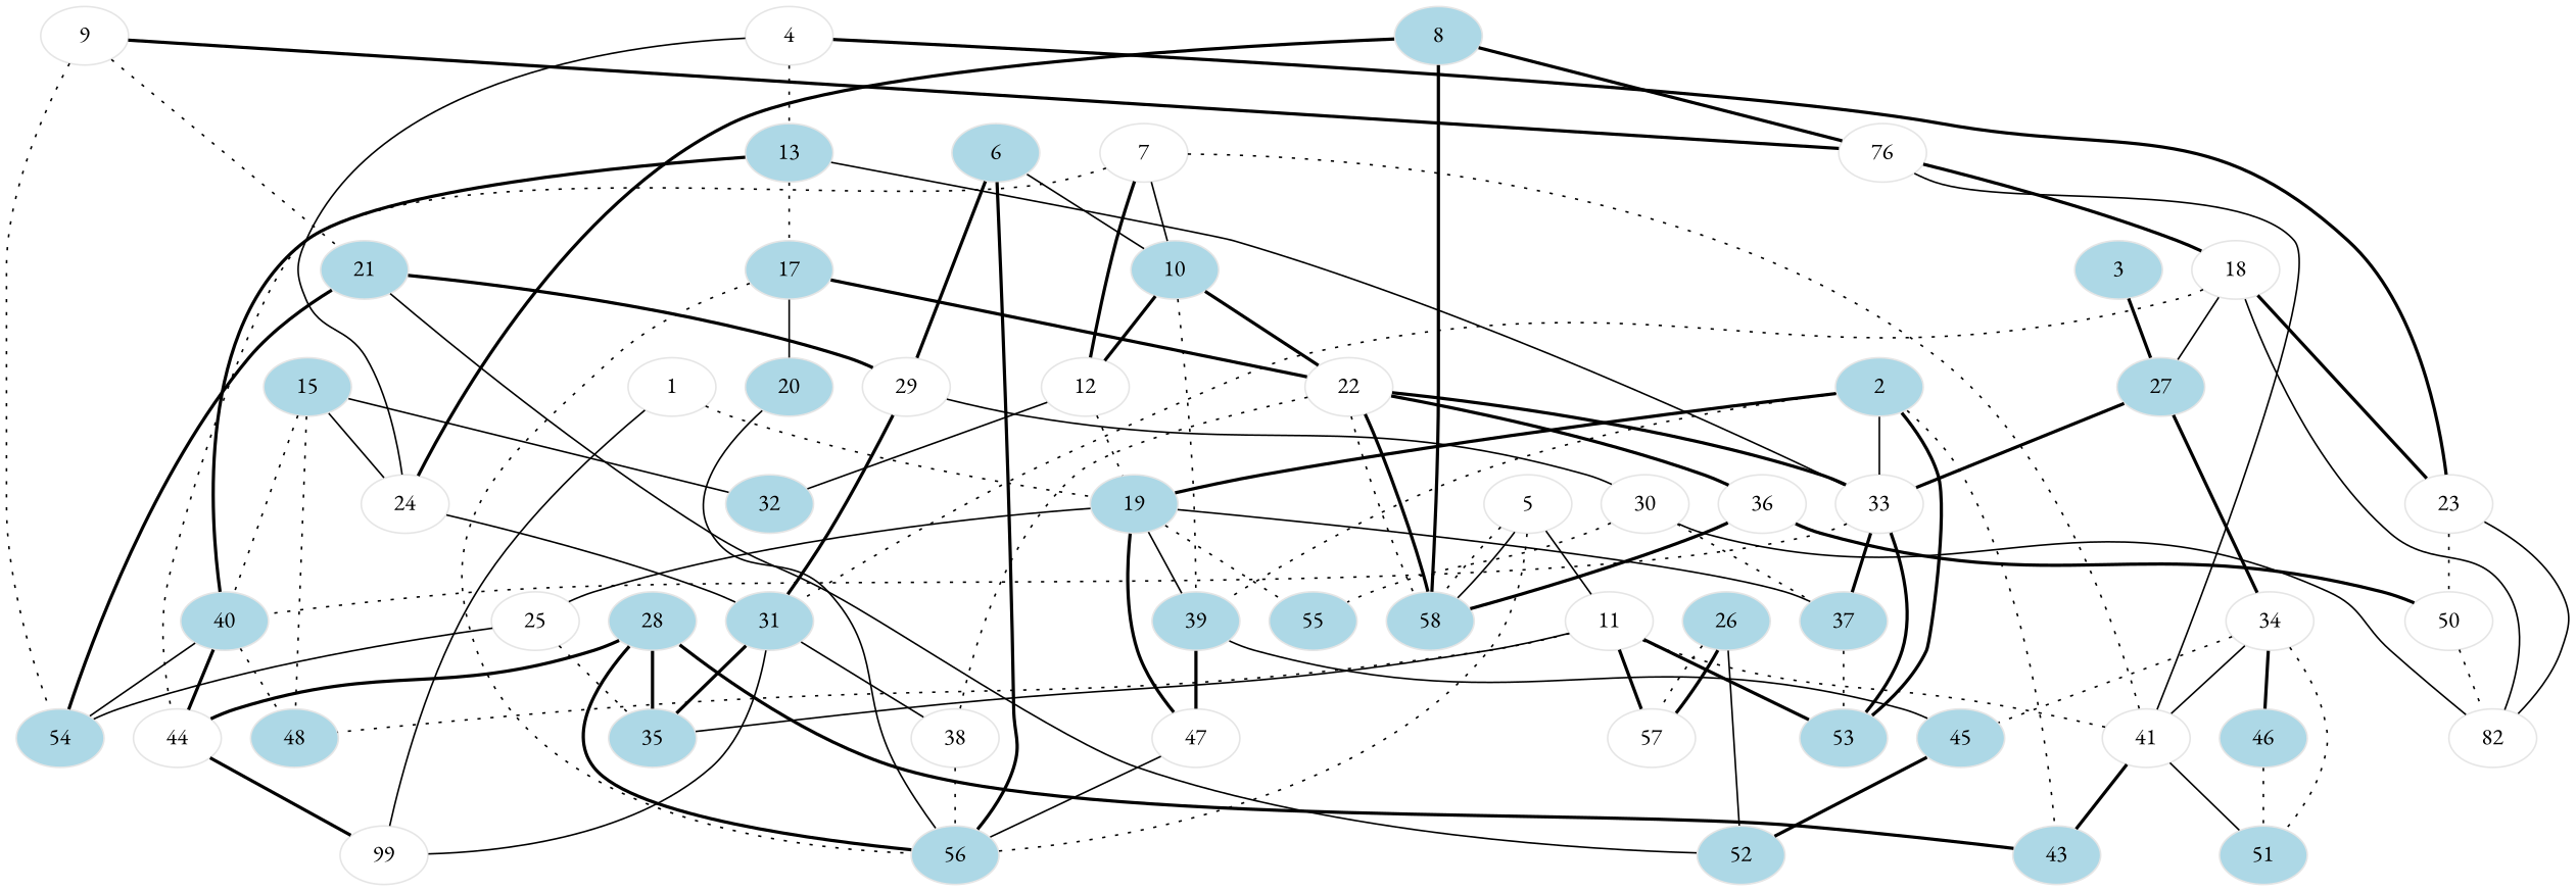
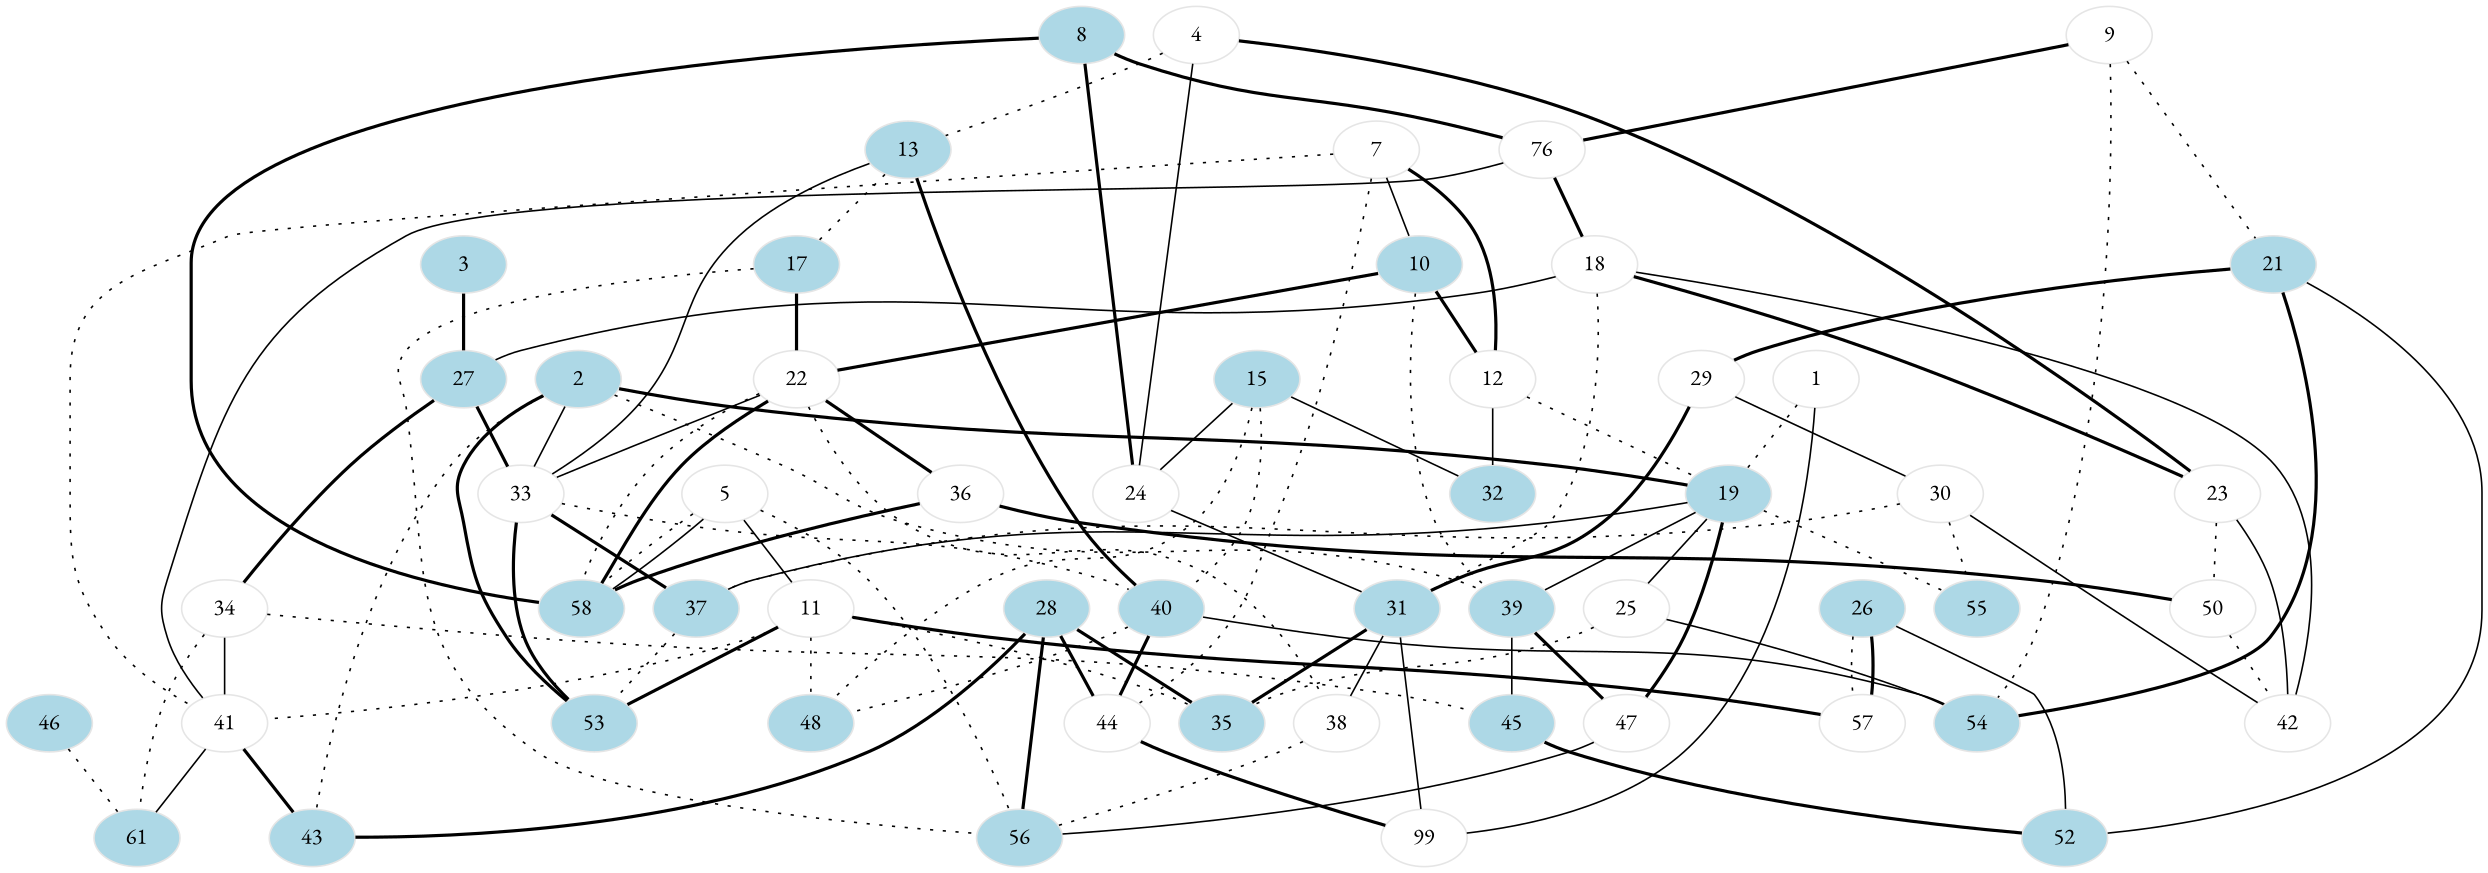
  graph {
    fontname="EB Garamond"
    node [color=gray90 fillcolor=lightblue fontname="EB Garamond" style=filled]
    edge [fontname="EB Garamond" style=bold]
    1 [fillcolor=white]
    19
    n3 [fillcolor=white label=99]
    39
    37
    25 [fillcolor=white]
    55
    47 [fillcolor=white]
    2
    33 [fillcolor=white]
    43
    53
    40
    45
    3
    27
    29 [fillcolor=white]
    21
    54
    52
    34 [fillcolor=white]
    4 [fillcolor=white]
    13
    23 [fillcolor=white]
    24 [fillcolor=white]
    17
-   42 [fillcolor=white label=82]
+   42 [fillcolor=white]
    50 [fillcolor=white]
    5 [fillcolor=white]
    11 [fillcolor=white]
    56
    58
    41 [fillcolor=white]
    35
    48
    57 [fillcolor=white]
-   6
    10
    12 [fillcolor=white]
    22 [fillcolor=white]
    31
    30 [fillcolor=white]
    7 [fillcolor=white]
    44 [fillcolor=white]
    32
-   51
+   51 [label=61]
    8
    n48 [fillcolor=white label=76]
    18 [fillcolor=white]
    9 [fillcolor=white]
    36 [fillcolor=white]
    38 [fillcolor=white]
-   20
    15
    26
    46
    28
    1 -- 19 [style=dotted]
    1 -- n3 [style=solid]
    19 -- 39 [style=solid]
    19 -- 37 [style=solid]
    19 -- 25 [style=solid]
    19 -- 55 [style=dotted]
    19 -- 47
    39 -- 47
    39 -- 45 [style=solid]
    37 -- 53 [style=dotted]
    25 -- 54 [style=solid]
    25 -- 35 [style=dotted]
    47 -- 56 [style=solid]
    2 -- 19
    2 -- 39 [style=dotted]
    2 -- 33 [style=solid]
    2 -- 43 [style=dotted]
    2 -- 53
    33 -- 37
    33 -- 53
    33 -- 40 [style=dotted]
    40 -- 54 [style=solid]
    40 -- 48 [style=dotted]
    40 -- 44
    45 -- 52
    3 -- 27
    27 -- 33
    27 -- 34
    29 -- 31
    29 -- 30 [style=solid]
    21 -- 29
    21 -- 54
    21 -- 52 [style=solid]
    34 -- 45 [style=dotted]
    34 -- 41 [style=solid]
    34 -- 51 [style=dotted]
-   34 -- 46
    4 -- 13 [style=dotted]
    4 -- 23
    4 -- 24 [style=solid]
    13 -- 33 [style=solid]
    13 -- 40
    13 -- 17 [style=dotted]
    23 -- 42 [style=solid]
    23 -- 50 [style=dotted]
    24 -- 31 [style=solid]
    17 -- 56 [style=dotted]
    17 -- 22
-   17 -- 20 [style=solid]
    50 -- 42 [style=dotted]
    5 -- 11 [style=solid]
    5 -- 56 [style=dotted]
    5 -- 58 [style=dotted]
    5 -- 58 [style=solid]
    11 -- 53
    11 -- 41 [style=dotted]
-   11 -- 35 [style=solid]
+   11 -- 35 [style=dotted]
    11 -- 48 [style=dotted]
    11 -- 57
    41 -- 43
    41 -- 51 [style=solid]
-   6 -- 29
-   6 -- 56
-   6 -- 10 [style=solid]
    10 -- 39 [style=dotted]
    10 -- 12
    10 -- 22
    12 -- 19 [style=dotted]
    12 -- 32 [style=solid]
-   22 -- 33
+   22 -- 33 [style=solid]
    22 -- 58 [style=dotted]
    22 -- 58
    22 -- 36
    22 -- 38 [style=dotted]
    31 -- n3 [style=solid]
    31 -- 35
    31 -- 38 [style=solid]
    30 -- 37 [style=dotted]
    30 -- 55 [style=dotted]
    30 -- 42 [style=solid]
    7 -- 41 [style=dotted]
    7 -- 10 [style=solid]
    7 -- 12
    7 -- 44 [style=dotted]
    44 -- n3
    8 -- 24
    8 -- 58
    8 -- n48
    n48 -- 41 [style=solid]
    n48 -- 18
    18 -- 27 [style=solid]
    18 -- 23
    18 -- 42 [style=solid]
    18 -- 31 [style=dotted]
    9 -- 21 [style=dotted]
    9 -- 54 [style=dotted]
    9 -- n48
    36 -- 50
    36 -- 58
    38 -- 56 [style=dotted]
-   20 -- 56 [style=solid]
    15 -- 40 [style=dotted]
    15 -- 24 [style=solid]
    15 -- 48 [style=dotted]
    15 -- 32 [style=solid]
    26 -- 52 [style=solid]
    26 -- 57 [style=dotted]
    26 -- 57
    46 -- 51 [style=dotted]
    28 -- 43
    28 -- 56
    28 -- 35
    28 -- 44
  }
